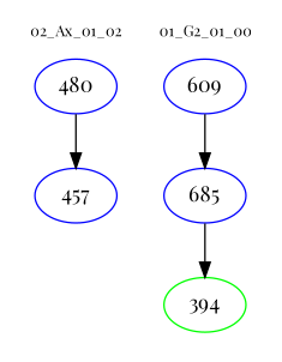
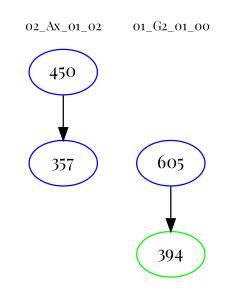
  digraph {
    fontname="Playfair Display"
    node [color=blue fontname="Playfair Display"]
    edge [color=black fontname="Playfair Display"]
-   n1 [label=480]
-   n2 [label=457]
-   n3 [label=609]
-   n4 [label=685]
+   n1 [label=450]
+   n2 [label=357]
+   n4 [label=605]
    n5 [color=green label=394]
    subgraph cluster_1 {
      color=white
      fontsize=10
      label="02_Ax_01_02"
      n1
      n2
    }
    subgraph cluster_2 {
      color=white
      fontsize=10
      label="01_G2_01_00"
-     n3
      n4
      n5
    }
    n1 -> n2
-   n3 -> n4
    n4 -> n5
  }
